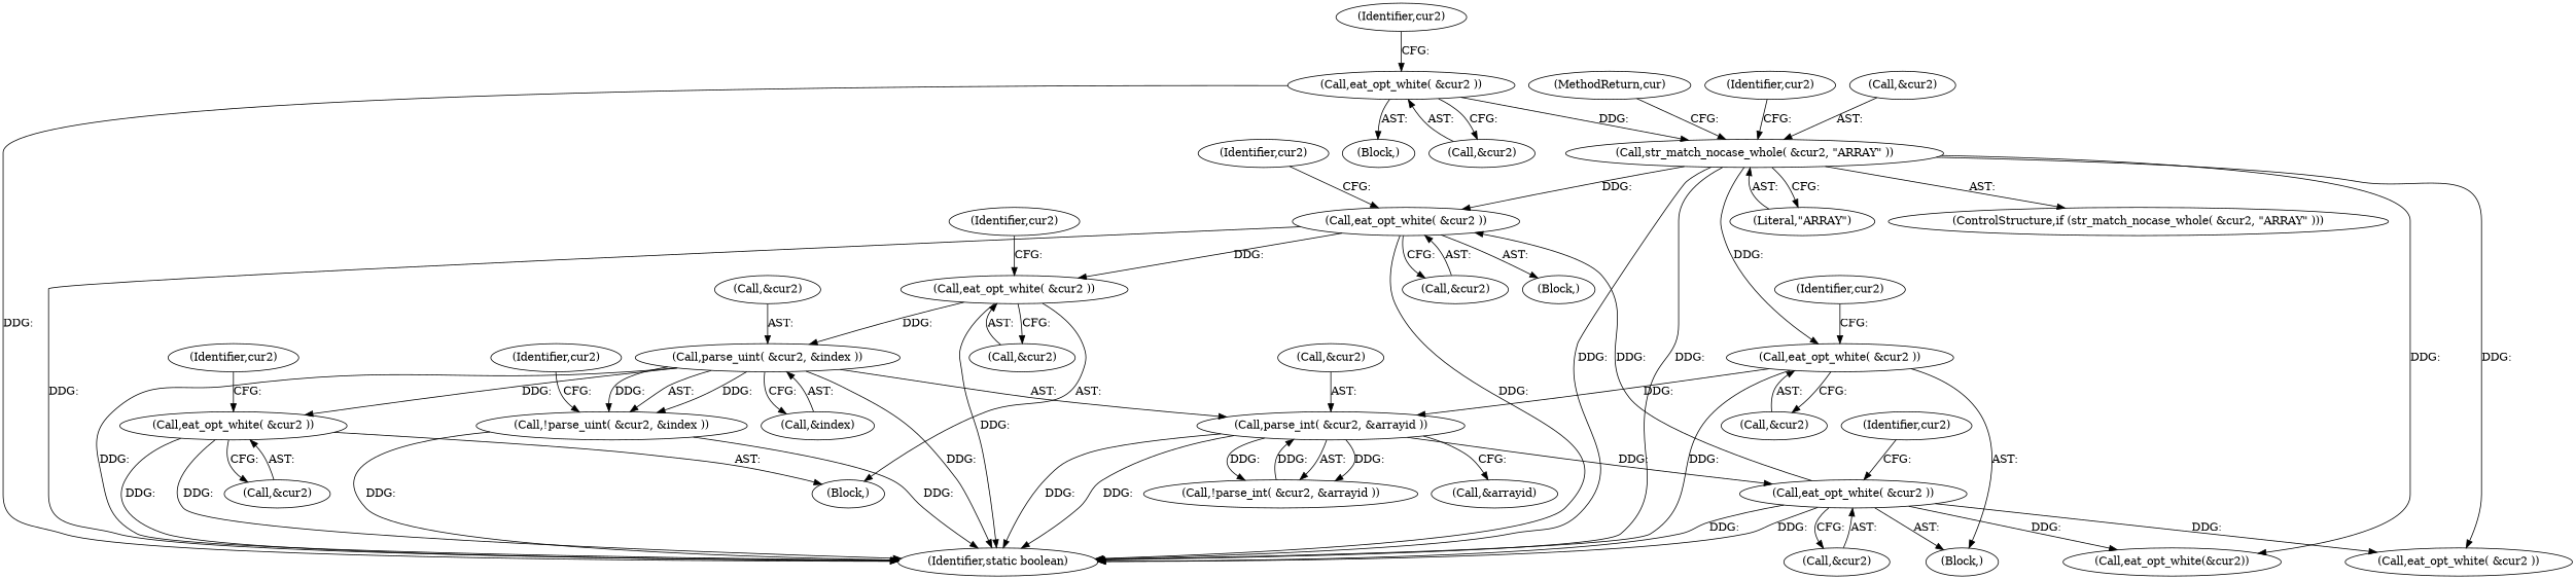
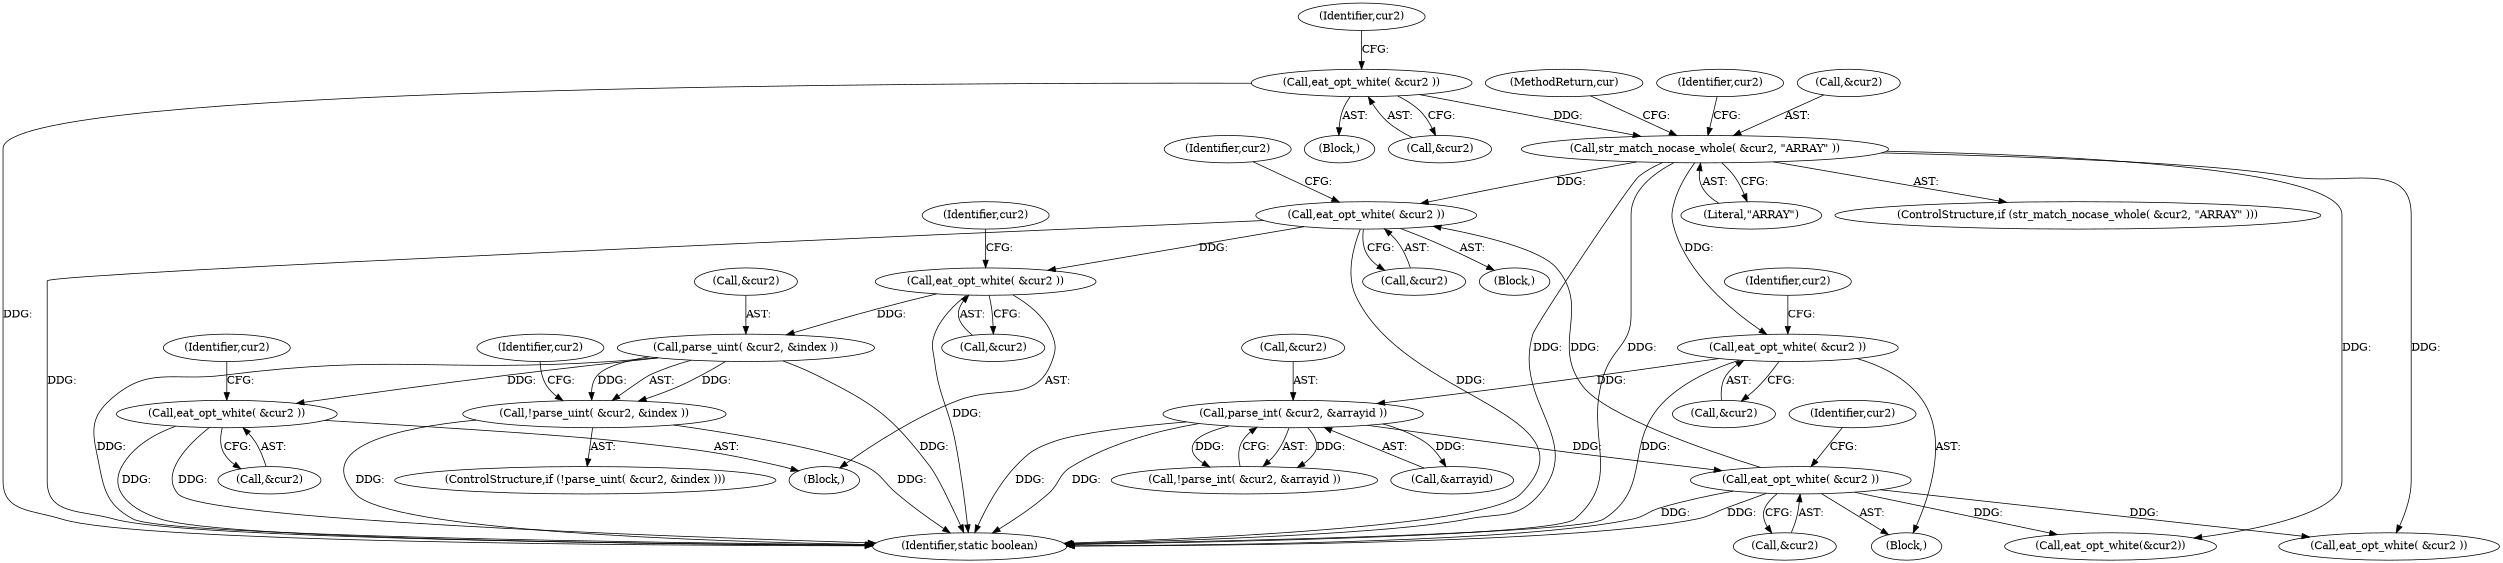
  digraph {
    n1 [label="(Call,eat_opt_white( &cur2 ))"]
    n2 [label="(Call,eat_opt_white( &cur2 ))"]
    n3 [label="(Identifier,static boolean)"]
    n4 [label="(Call,&cur2)"]
    n5 [label="(Block,)"]
    n6 [label="(Call,parse_uint( &cur2, &index ))"]
    n7 [label="(Call,&cur2)"]
    n8 [label="(Block,)"]
    n9 [label="(Call,eat_opt_white( &cur2 ))"]
    n10 [label="(Block,)"]
    n11 [label="(Call,eat_opt_white(&cur2))"]
    n12 [label="(Call,eat_opt_white( &cur2 ))"]
    n13 [label="(Call,&cur2)"]
    n14 [label="(Call,parse_int( &cur2, &arrayid ))"]
    n15 [label="(Call,&arrayid)"]
    n16 [label="(Call,!parse_int( &cur2, &arrayid ))"]
    n17 [label="(Call,eat_opt_white( &cur2 ))"]
    n18 [label="(Call,&cur2)"]
    n19 [label="(Call,str_match_nocase_whole( &cur2, \"ARRAY\" ))"]
    n20 [label="(Literal,\"ARRAY\")"]
    n21 [label="(ControlStructure,if (str_match_nocase_whole( &cur2, \"ARRAY\" )))"]
    n22 [label="(Call,eat_opt_white( &cur2 ))"]
    n23 [label="(Call,&cur2)"]
    n24 [label="(Block,)"]
    n25 [label="(Call,!parse_uint( &cur2, &index ))"]
    n26 [label="(Call,eat_opt_white( &cur2 ))"]
-   n27 [label="(Call,&index)"]
+   n28 [label="(ControlStructure,if (!parse_uint( &cur2, &index )))"]
    n29 [label="(Call,&cur2)"]
    n30 [label="(MethodReturn,cur)"]
    n31 [label="(Identifier,cur2)"]
    n32 [label="(Identifier,cur2)"]
    n33 [label="(Identifier,cur2)"]
    n34 [label="(Identifier,cur2)"]
    n35 [label="(Identifier,cur2)"]
    n36 [label="(Identifier,cur2)"]
    n37 [label="(Call,&cur2)"]
    n38 [label="(Identifier,cur2)"]
    n39 [label="(Identifier,cur2)"]
    n40 [label="(Call,&cur2)"]
    n41 [label="(Call,&cur2)"]
    n1 -> n2 [label="DDG: "]
    n1 -> n3 [label="DDG: "]
    n1 -> n3 [label="DDG: "]
    n1 -> n4 [label="CFG: "]
    n1 -> n5 [label="AST: "]
    n2 -> n3 [label="DDG: "]
    n2 -> n6 [label="DDG: "]
    n2 -> n7 [label="CFG: "]
    n2 -> n8 [label="AST: "]
    n4 -> n1 [label="AST: "]
    n6 -> n3 [label="DDG: "]
    n6 -> n3 [label="DDG: "]
    n6 -> n25 [label="AST: "]
    n6 -> n25 [label="DDG: "]
    n6 -> n25 [label="DDG: "]
    n6 -> n26 [label="DDG: "]
-   n6 -> n27 [label="CFG: "]
    n7 -> n2 [label="AST: "]
    n9 -> n1 [label="DDG: "]
    n9 -> n3 [label="DDG: "]
    n9 -> n3 [label="DDG: "]
    n9 -> n10 [label="AST: "]
    n9 -> n11 [label="DDG: "]
    n9 -> n12 [label="DDG: "]
    n9 -> n13 [label="CFG: "]
    n13 -> n9 [label="AST: "]
    n14 -> n3 [label="DDG: "]
    n14 -> n3 [label="DDG: "]
    n14 -> n9 [label="DDG: "]
-   n14 -> n15 [label="CFG: "]
+   n14 -> n15 [label="DDG: "]
    n14 -> n16 [label="AST: "]
    n14 -> n16 [label="DDG: "]
    n14 -> n16 [label="DDG: "]
-   n6 -> n14 [label="AST: "]
-   n16 -> n14 [label="DDG: "]
+   n15 -> n14 [label="AST: "]
+   n16 -> n14 [label="CFG: "]
    n17 -> n3 [label="DDG: "]
    n17 -> n10 [label="AST: "]
    n17 -> n14 [label="DDG: "]
    n17 -> n18 [label="CFG: "]
    n18 -> n17 [label="AST: "]
    n19 -> n1 [label="DDG: "]
    n19 -> n3 [label="DDG: "]
    n19 -> n3 [label="DDG: "]
    n19 -> n11 [label="DDG: "]
    n19 -> n12 [label="DDG: "]
    n19 -> n17 [label="DDG: "]
    n19 -> n20 [label="CFG: "]
    n19 -> n21 [label="AST: "]
    n20 -> n19 [label="AST: "]
    n22 -> n3 [label="DDG: "]
    n22 -> n19 [label="DDG: "]
    n22 -> n23 [label="CFG: "]
    n22 -> n24 [label="AST: "]
    n23 -> n22 [label="AST: "]
    n25 -> n3 [label="DDG: "]
    n25 -> n3 [label="DDG: "]
+   n25 -> n28 [label="AST: "]
    n26 -> n3 [label="DDG: "]
    n26 -> n3 [label="DDG: "]
    n26 -> n8 [label="AST: "]
    n26 -> n29 [label="CFG: "]
-   n27 -> n6 [label="AST: "]
    n29 -> n26 [label="AST: "]
    n30 -> n19 [label="CFG: "]
    n31 -> n9 [label="CFG: "]
    n32 -> n22 [label="CFG: "]
    n33 -> n2 [label="CFG: "]
    n34 -> n26 [label="CFG: "]
    n35 -> n17 [label="CFG: "]
    n36 -> n19 [label="CFG: "]
    n37 -> n6 [label="AST: "]
    n38 -> n1 [label="CFG: "]
    n39 -> n25 [label="CFG: "]
    n40 -> n14 [label="AST: "]
    n41 -> n19 [label="AST: "]
  }
